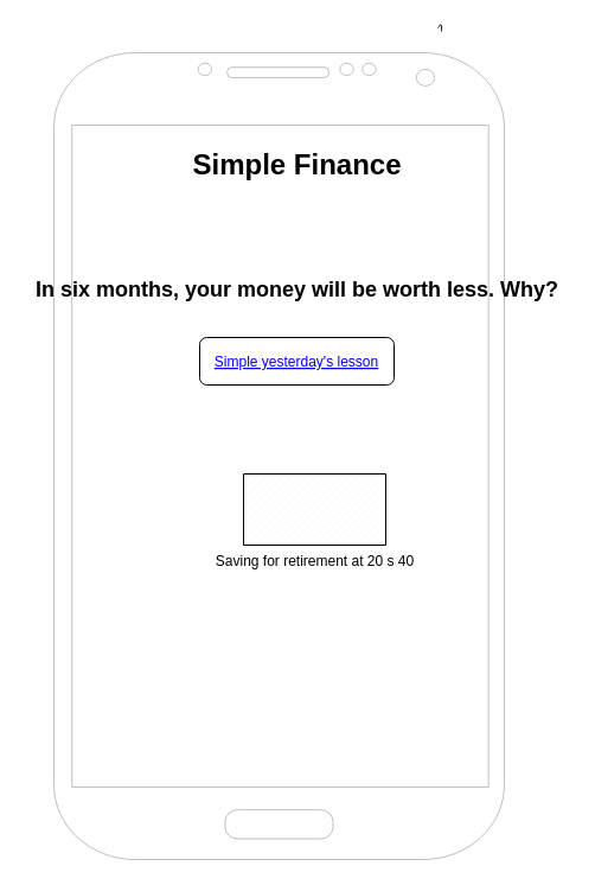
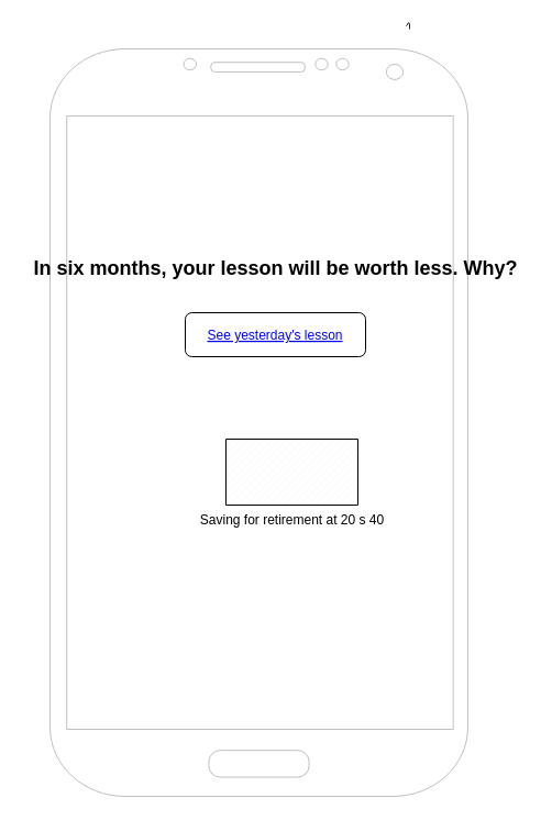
  <mxCell id="0" />
  <mxCell id="1" parent="0" />
  <mxCell id="2" value="" style="shape=stencil(lZLbDoMgDIafhtsGaBG8dtt7mKiTzKlRd3r7SdiyqYHEu7b8X+mJYTbWeV8yycdp6C7lwxZTzfDApLRtXQ52mi2GR4ZZ1Q3leehubeH9PndKZ127u8vw9JzgHDh3mOSvTejkkca2ccQYILGLSARo2kWgBpPuIzgQholUgcFl5wqcGwQEJHoBEKAK6w0CLj+ID1bzdUEShA7rlVnnT0BF6icConXDaWQLUm1GSqBNGNisgPS3pY9+Nn6nWNmm8Zf8/74+3Tnkzx6Pbw==);fillColor=none;" parent="1" vertex="1"><mxGeometry x="369" y="20.25" width="3" height="5.75" as="geometry" /></mxCell>
  <mxCell id="3" value="" style="verticalLabelPosition=bottom;verticalAlign=top;html=1;shadow=0;dashed=0;strokeWidth=1;shape=mxgraph.android.phone2;strokeColor=#c0c0c0;" parent="1" vertex="1"><mxGeometry x="45" y="44" width="380" height="680" as="geometry" /></mxCell>
- <mxCell id="4" value="&lt;h1&gt;Simple Finance&lt;/h1&gt;" style="text;html=1;resizable=0;autosize=1;align=center;verticalAlign=middle;points=[];fillColor=none;strokeColor=none;rounded=0;" vertex="1" parent="1"><mxGeometry x="150" y="104" width="200" height="70" as="geometry" /></mxCell>
- <mxCell id="5" value="&lt;h2&gt;In six months, your money will be worth less. Why?&lt;/h2&gt;" style="text;html=1;resizable=0;autosize=1;align=center;verticalAlign=middle;points=[];fillColor=none;strokeColor=none;rounded=0;textDirection=ltr;" vertex="1" parent="1"><mxGeometry x="20" y="214" width="460" height="60" as="geometry" /></mxCell>
+ <mxCell id="5" value="&lt;h2&gt;In six months, your lesson will be worth less. Why?&lt;/h2&gt;" style="text;html=1;resizable=0;autosize=1;align=center;verticalAlign=middle;points=[];fillColor=none;strokeColor=none;rounded=0;textDirection=ltr;" vertex="1" parent="1"><mxGeometry x="20" y="214" width="460" height="60" as="geometry" /></mxCell>
  <mxCell id="6" value="Saving for retirement at 20 s 40" style="verticalLabelPosition=bottom;verticalAlign=top;html=1;shape=mxgraph.basic.patternFillRect;fillStyle=diag;step=5;fillStrokeWidth=0.2;fillStrokeColor=#dddddd;rounded=0;" vertex="1" parent="1"><mxGeometry x="205" y="399" width="120" height="60" as="geometry" /></mxCell>
- <mxCell id="7" value="Simple yesterday's lesson" style="fontColor=#0000EE;fontStyle=4;rounded=1;overflow=hidden;spacing=10;" vertex="1" parent="1"><mxGeometry x="168" y="284" width="164" height="40" as="geometry" /></mxCell>
+ <mxCell id="7" value="See yesterday's lesson" style="fontColor=#0000EE;fontStyle=4;rounded=1;overflow=hidden;spacing=10;" vertex="1" parent="1"><mxGeometry x="168" y="284" width="164" height="40" as="geometry" /></mxCell>
